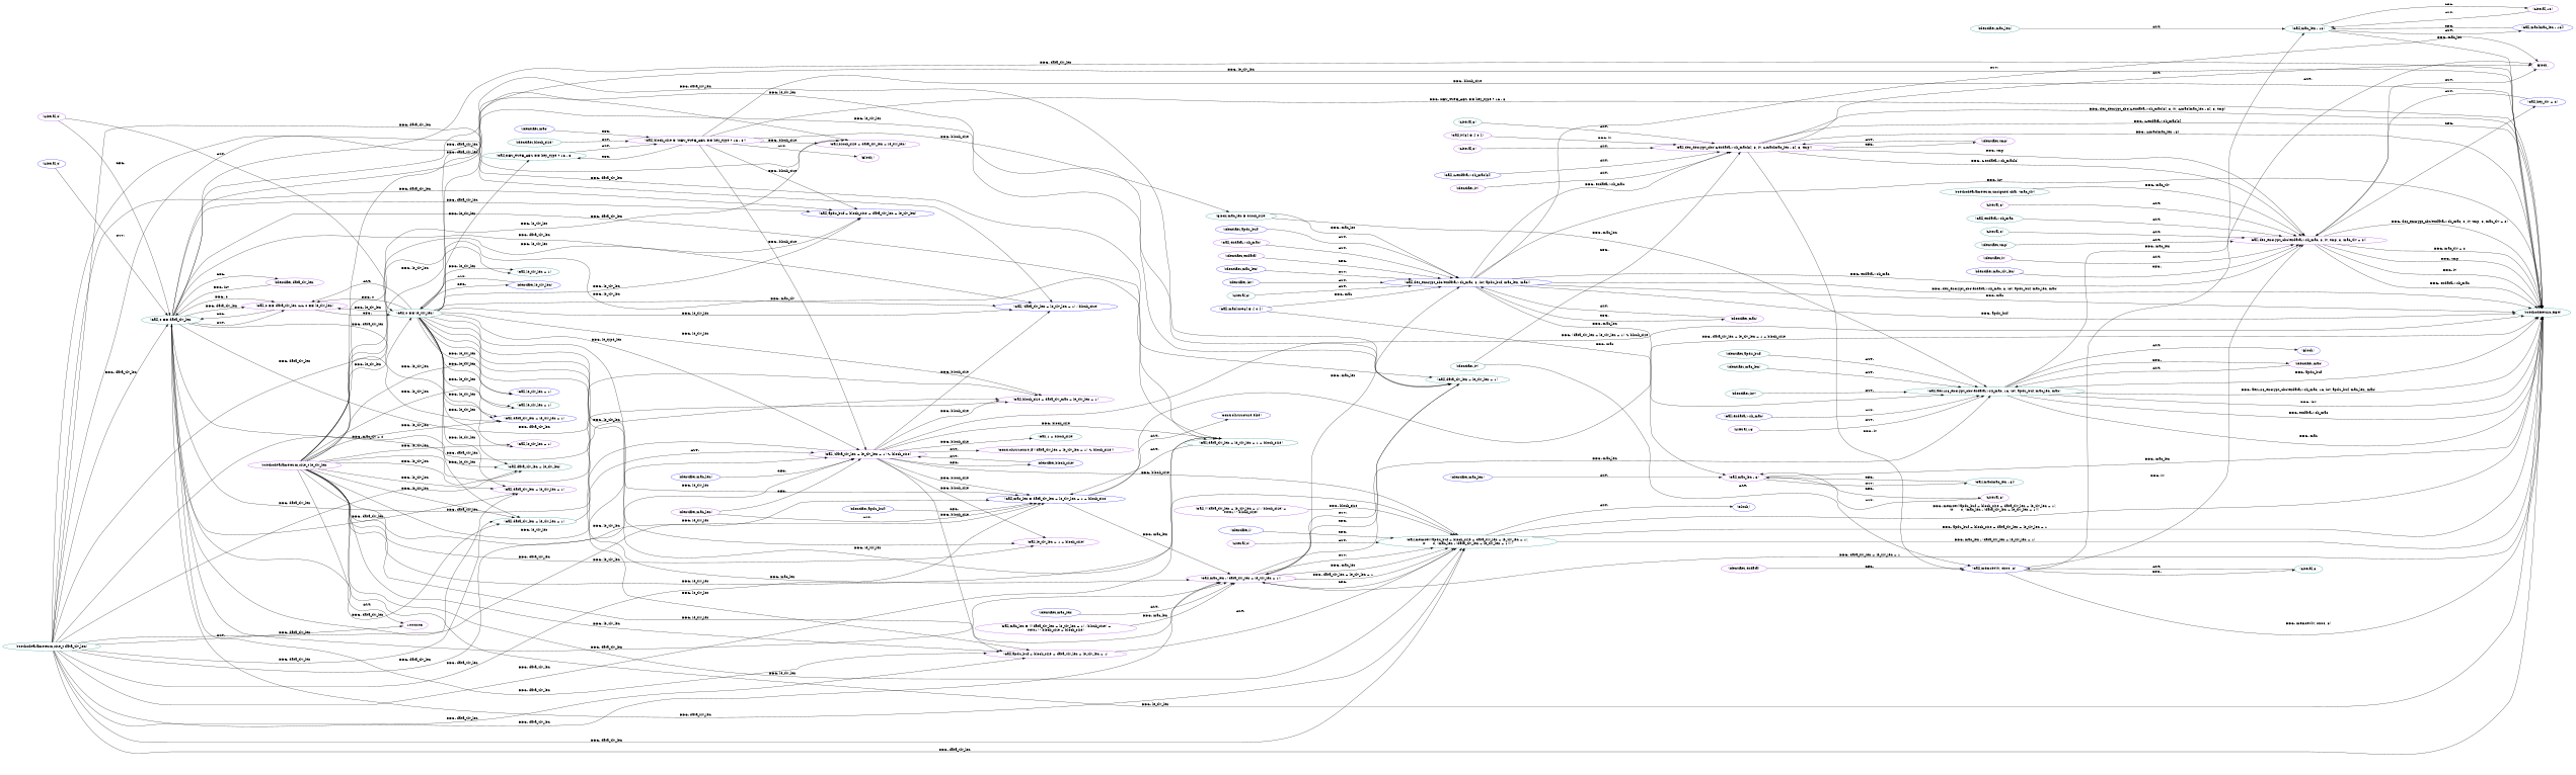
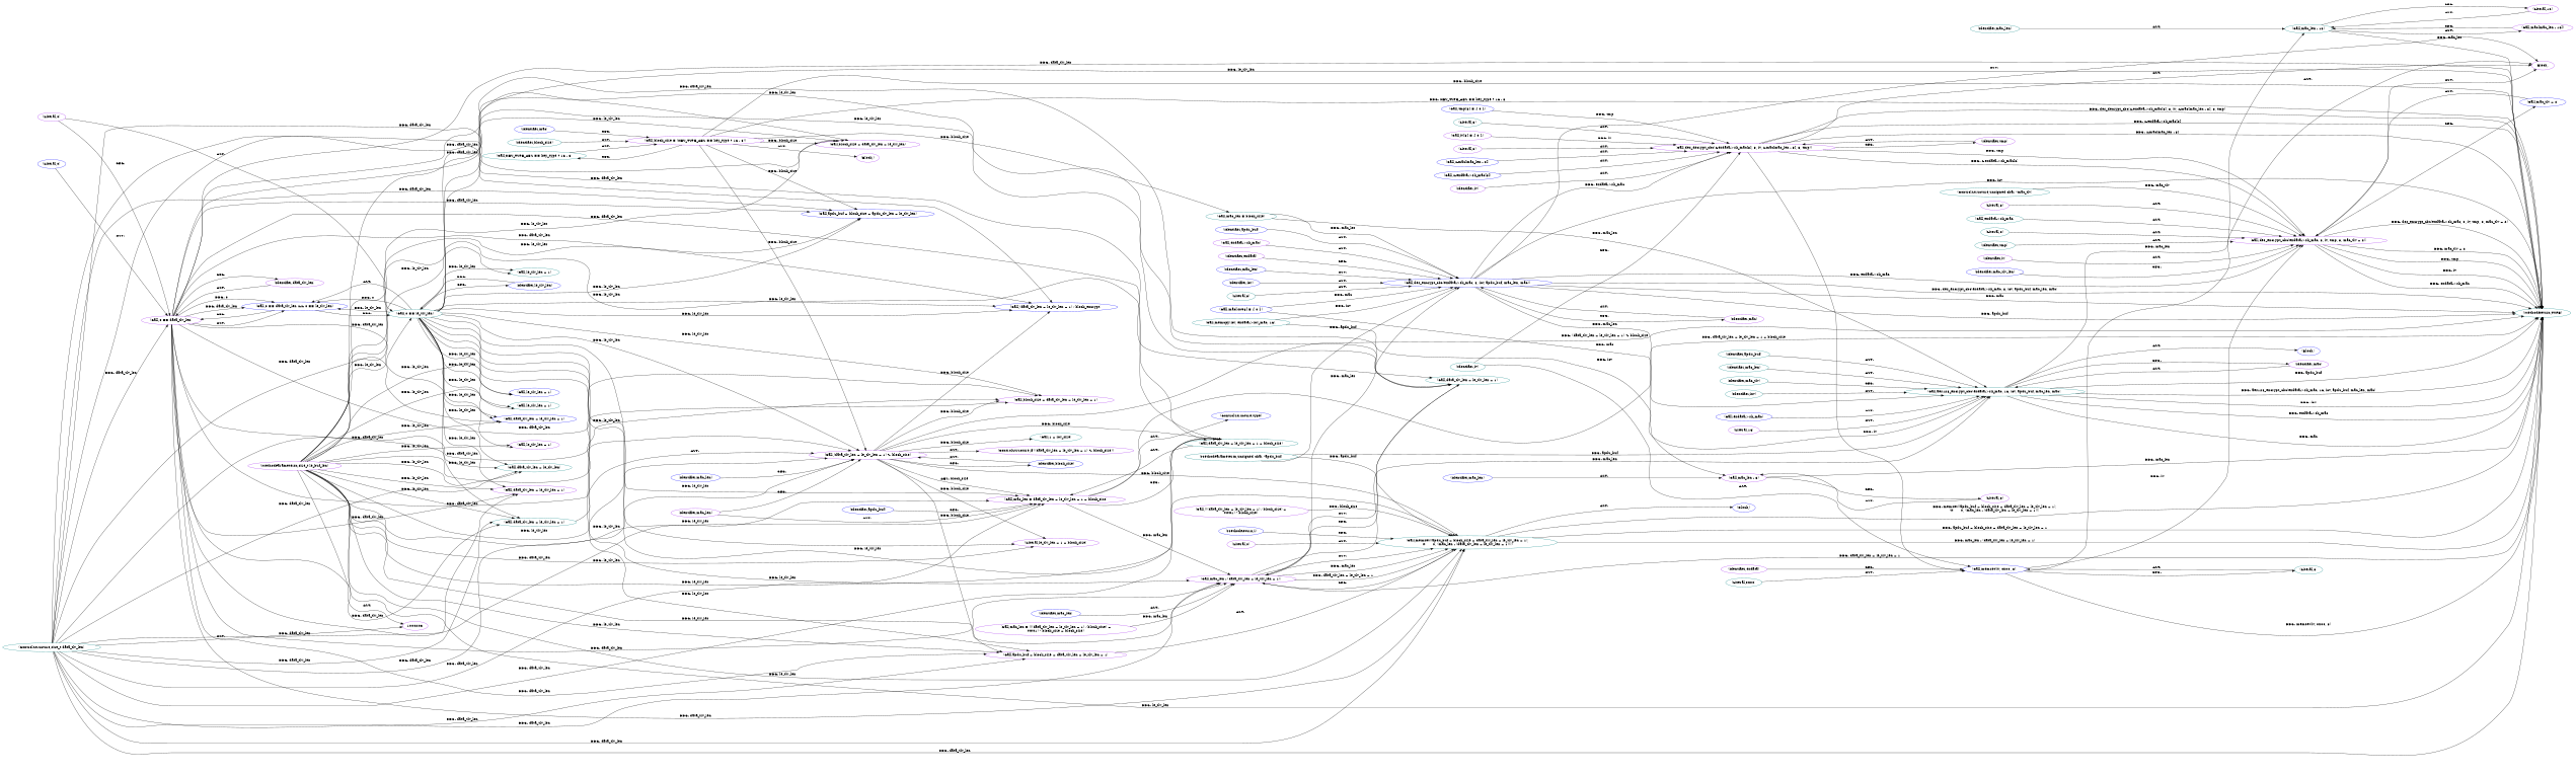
  digraph {
    rankdir=LR
    node [color=purple]
-   n1 [color=blue label="(Call,mac_len = data_tlv_len + le_tlv_len + 1 + block_size)"]
+   n1 [label="(Call,mac_len = data_tlv_len + le_tlv_len + 1 + block_size)"]
    n2 [label="(Call,mac_len - (data_tlv_len + le_tlv_len + 1))"]
-   n3 [color=blue label="(ControlStructure,else)"]
-   n4 [color=teal label="(MethodReturn,RET)"]
+   n3 [color=blue label="(ControlStructure,type)"]
+   n4 [color=teal label="(MethodReturn,TYPE)"]
    n5 [color=teal label="(Call,data_tlv_len + le_tlv_len + 1 + block_size)"]
    n6 [color=teal label="(Call,memset((apdu_buf + block_size + data_tlv_len + le_tlv_len + 1),\n\t\t       0, (mac_len - (data_tlv_len + le_tlv_len + 1))))"]
    n7 [color=teal label="(Call,data_tlv_len + le_tlv_len + 1)"]
    n8 [color=teal label="(Call,aes128_encrypt_cbc(exdata->sk_mac, 16, icv, apdu_buf, mac_len, mac))"]
    n9 [color=blue label="(Call,des_encrypt_cbc(exdata->sk_mac, 8, icv, apdu_buf, mac_len, mac))"]
-   n10 [color=teal label="(MethodParameterIn,size_t data_tlv_len)"]
-   n11 [color=teal label="(Call,0 == data_tlv_len)"]
+   n10 [color=teal label="(ControlStructure,size_t data_tlv_len)"]
+   n11 [label="(Call,0 == data_tlv_len)"]
    n12 [label="(Call,(data_tlv_len + le_tlv_len + 1) % block_size)"]
    n13 [label="(Call,data_tlv_len + le_tlv_len + 1)"]
    n14 [color=teal label="(Call,data_tlv_len + le_tlv_len + 1)"]
    n15 [label="(Call,apdu_buf + block_size + data_tlv_len + le_tlv_len + 1)"]
    n16 [color=blue label="(Call,data_tlv_len + le_tlv_len + 1)"]
-   n17 [color=blue label="(Call,(data_tlv_len + le_tlv_len + 1) / block_size)"]
-   n18 [color=blue label="(Call,apdu_buf + block_size + data_tlv_len + le_tlv_len)"]
-   n19 [label="(Call,block_size + data_tlv_mac + le_tlv_len + 1)"]
+   n17 [color=blue label="(Call,(data_tlv_len + le_tlv_len + 1) / block_encrypt)"]
+   n18 [color=blue label="(Call,apdu_buf + block_size + apdu_tlv_len + le_tlv_len)"]
+   n19 [label="(Call,block_size + data_tlv_len + le_tlv_len + 1)"]
    n20 [color=teal label="(Call,data_tlv_len + le_tlv_len)"]
    n21 [label="(Call,block_size + data_tlv_len + le_tlv_len)"]
    n22 [label=1000203]
    n23 [label="(Identifier,data_tlv_len)"]
-   n24 [label="(Call,0 == data_tlv_len && 0 == le_tlv_len)"]
-   n25 [label="(Call,le_tlv_len + 1 + block_size)"]
+   n24 [color=blue label="(Call,0 == data_tlv_len && 0 == le_tlv_len)"]
+   n25 [label="(Literal,le_tlv_len + 1 + block_size)"]
    n26 [label="(ControlStructure,if ((data_tlv_len + le_tlv_len + 1) % block_size))"]
    n27 [color=blue label="(Identifier,block_size)"]
-   n28 [color=teal label="(Call,1 + block_size)"]
+   n28 [color=teal label="(Call,1 + icv_size)"]
    n29 [color=blue label="(Block,)"]
    n30 [color=teal label="(Call,0 == le_tlv_len)"]
-   n31 [label="(MethodParameterIn,size_t le_tlv_len)"]
+   n31 [label="(MethodParameterIn,size_t le_buf_len)"]
    n32 [color=teal label="(Call,le_tlv_len + 1)"]
    n33 [label="(Call,le_tlv_len + 1)"]
    n34 [color=teal label="(Call,le_tlv_len + 1)"]
    n35 [color=blue label="(Call,le_tlv_len + 1)"]
    n36 [color=blue label="(Identifier,le_tlv_len)"]
    n37 [label="(Call,block_size = (KEY_TYPE_AES == key_type ? 16 : 8))"]
    n38 [color=teal label="(Call,KEY_TYPE_AES == key_type ? 16 : 8)"]
-   n39 [color=teal label="(Block,mac_len = block_size)"]
+   n39 [color=teal label="(Call,mac_len = block_size)"]
    n40 [label="(Block,)"]
    n41 [color=teal label="(Call,mac_len - 16)"]
    n42 [color=blue label="(Block,)"]
    n43 [label="(Identifier,mac)"]
    n44 [label="(Call,des_decrypt_cbc(&exdata->sk_mac[8], 8, iv, &mac[mac_len - 8], 8, tmp))"]
    n45 [label="(Call,des_encrypt_cbc(exdata->sk_mac, 8, iv, tmp, 8, mac_tlv + 2))"]
    n46 [label="(Call,mac_len - 8)"]
    n47 [label="(Block,)"]
    n48 [label="(Identifier,mac)"]
    n49 [label="(Literal,16)"]
-   n50 [color=blue label="(Call,mac[mac_len - 16])"]
+   n50 [label="(Call,mac[mac_len - 16])"]
    n51 [color=blue label="(Call,memset(iv, 0x00, 8))"]
    n52 [label="(Identifier,tmp)"]
-   n53 [color=blue label="(Call,key_tlv + 2)"]
-   n54 [color=teal label="(Call,mac[mac_len - 8])"]
+   n53 [color=blue label="(Call,mac_tlv + 2)"]
    n55 [label="(Literal,8)"]
    n56 [color=teal label="(Literal,8)"]
    n57 [label="(Identifier,mac_len)"]
    n58 [label="(Literal,0)"]
    n59 [color=teal label="(Identifier,apdu_buf)"]
    n60 [label="(Literal,8)"]
    n61 [color=blue label="(Call,&exdata->sk_mac[8])"]
    n62 [label="(Identifier,iv)"]
    n63 [color=teal label="(Call,exdata->sk_mac)"]
+   n64 [color=blue label="(Call,tmp[8] = { 0 })"]
    n65 [label="(Call,(((data_tlv_len + le_tlv_len + 1) / block_size) +\n\t\t\t\t\t1) * block_size)"]
    n66 [label="(Identifier,exdata)"]
    n67 [color=teal label="(Literal,8)"]
    n68 [color=blue label="(Identifier,mac_len)"]
    n69 [color=teal label="(Identifier,mac_len)"]
    n70 [color=blue label="(Identifier,icv)"]
    n71 [color=blue label="(Identifier,mac_len)"]
+   n72 [color=teal label="(Identifier,mac_tlv)"]
    n73 [color=blue label="(Identifier,mac_len)"]
+   n74 [color=teal label="(Literal,0x00)"]
+   n75 [color=teal label="(Call,memcpy(icv, exdata->icv_mac, 16))"]
    n76 [color=blue label="(Identifier,mac_len)"]
    n77 [color=teal label="(Identifier,mac_len)"]
    n78 [color=teal label="(Identifier,iv)"]
    n79 [color=teal label="(Identifier,icv)"]
    n80 [label="(Identifier,exdata)"]
    n81 [color=teal label="(Identifier,tmp)"]
    n82 [color=blue label="(Call,mac[4096] = { 0 })"]
    n83 [color=blue label="(Call,exdata->sk_mac)"]
    n84 [color=teal label="(Literal,8)"]
    n85 [color=blue label="(Identifier,apdu_buf)"]
    n86 [color=blue label="(Identifier,apdu_buf)"]
    n87 [color=teal label="(Literal,8)"]
    n88 [label="(Call,mac_len = (((data_tlv_len + le_tlv_len + 1) / block_size) +\n\t\t\t\t\t1) * block_size + block_size)"]
    n89 [label="(Call,iv[8] = { 0 })"]
    n90 [label="(Call,exdata->sk_mac)"]
    n91 [label="(Identifier,iv)"]
    n92 [label="(Literal,16)"]
    n93 [color=blue label="(Identifier,mac_tlv_len)"]
    n94 [label="(Literal,8)"]
-   n96 [color=blue label="(Identifier,i)"]
+   n95 [color=teal label="(MethodParameterIn,unsigned char *apdu_buf)"]
+   n96 [color=blue label="(MethodReturn,i)"]
    n97 [color=blue label="(Identifier,mac)"]
    n98 [color=teal label="(Identifier,block_size)"]
    n99 [color=blue label="(Literal,0)"]
-   n101 [color=teal label="(MethodParameterIn,unsigned char *mac_tlv)"]
+   n100 [color=blue label="(Call,&mac[mac_len - 8])"]
+   n101 [color=teal label="(ControlStructure,unsigned char *mac_tlv)"]
    n102 [label="(Literal,0)"]
    n1 -> n2 [label="DDG: mac_len"]
    n1 -> n3 [label="AST: "]
    n1 -> n4 [label="DDG: data_tlv_len + le_tlv_len + 1 + block_size"]
+   n1 -> n5 [label="CFG: "]
    n2 -> n4 [label="DDG: data_tlv_len + le_tlv_len + 1"]
    n2 -> n6 [label="AST: "]
    n2 -> n6 [label="DDG: mac_len"]
    n2 -> n6 [label="DDG: data_tlv_len + le_tlv_len + 1"]
    n2 -> n7 [label="CFG: "]
    n2 -> n8 [label="DDG: mac_len"]
    n2 -> n9 [label="DDG: mac_len"]
    n5 -> n1 [label="AST: "]
    n6 -> n2 [label="CFG: "]
    n6 -> n4 [label="DDG: mac_len - (data_tlv_len + le_tlv_len + 1)"]
    n6 -> n4 [label="DDG: memset((apdu_buf + block_size + data_tlv_len + le_tlv_len + 1),\n\t\t       0, (mac_len - (data_tlv_len + le_tlv_len + 1)))"]
    n6 -> n4 [label="DDG: apdu_buf + block_size + data_tlv_len + le_tlv_len + 1"]
    n6 -> n29 [label="AST: "]
    n7 -> n2 [label="AST: "]
    n8 -> n4 [label="DDG: mac"]
    n8 -> n4 [label="DDG: apdu_buf"]
    n8 -> n4 [label="DDG: aes128_encrypt_cbc(exdata->sk_mac, 16, icv, apdu_buf, mac_len, mac)"]
    n8 -> n4 [label="DDG: icv"]
    n8 -> n4 [label="DDG: exdata->sk_mac"]
    n8 -> n41 [label="DDG: mac_len"]
    n8 -> n42 [label="AST: "]
    n8 -> n43 [label="CFG: "]
    n9 -> n4 [label="DDG: apdu_buf"]
    n9 -> n4 [label="DDG: icv"]
    n9 -> n4 [label="DDG: des_encrypt_cbc(exdata->sk_mac, 8, icv, apdu_buf, mac_len, mac)"]
    n9 -> n4 [label="DDG: mac"]
    n9 -> n44 [label="DDG: exdata->sk_mac"]
    n9 -> n45 [label="DDG: exdata->sk_mac"]
    n9 -> n46 [label="DDG: mac_len"]
    n9 -> n47 [label="AST: "]
    n9 -> n48 [label="CFG: "]
    n10 -> n1 [label="DDG: data_tlv_len"]
    n10 -> n2 [label="DDG: data_tlv_len"]
    n10 -> n4 [label="DDG: data_tlv_len"]
    n10 -> n5 [label="DDG: data_tlv_len"]
    n10 -> n6 [label="DDG: data_tlv_len"]
    n10 -> n7 [label="DDG: data_tlv_len"]
    n10 -> n11 [label="DDG: data_tlv_len"]
    n10 -> n12 [label="DDG: data_tlv_len"]
    n10 -> n13 [label="DDG: data_tlv_len"]
    n10 -> n14 [label="DDG: data_tlv_len"]
    n10 -> n15 [label="DDG: data_tlv_len"]
    n10 -> n16 [label="DDG: data_tlv_len"]
    n10 -> n17 [label="DDG: data_tlv_len"]
    n10 -> n18 [label="DDG: data_tlv_len"]
    n10 -> n19 [label="DDG: data_tlv_len"]
    n10 -> n20 [label="DDG: data_tlv_len"]
    n10 -> n21 [label="DDG: data_tlv_len"]
    n10 -> n22 [label="AST: "]
    n11 -> n1 [label="DDG: data_tlv_len"]
    n11 -> n2 [label="DDG: data_tlv_len"]
    n11 -> n4 [label="DDG: data_tlv_len"]
    n11 -> n5 [label="DDG: data_tlv_len"]
    n11 -> n6 [label="DDG: data_tlv_len"]
    n11 -> n7 [label="DDG: data_tlv_len"]
-   n12 -> n11 [label="DDG: data_tlv_len"]
+   n11 -> n12 [label="DDG: data_tlv_len"]
    n11 -> n13 [label="DDG: data_tlv_len"]
    n11 -> n14 [label="DDG: data_tlv_len"]
    n11 -> n15 [label="DDG: data_tlv_len"]
    n11 -> n16 [label="DDG: data_tlv_len"]
    n11 -> n17 [label="DDG: data_tlv_len"]
    n11 -> n18 [label="DDG: data_tlv_len"]
    n11 -> n19 [label="DDG: data_tlv_len"]
-   n11 -> n20 [label="DDG: mac_tlv + 2"]
+   n11 -> n20 [label="DDG: data_tlv_len"]
    n11 -> n21 [label="DDG: data_tlv_len"]
    n11 -> n23 [label="CFG: "]
    n11 -> n24 [label="AST: "]
    n11 -> n24 [label="DDG: 0"]
    n11 -> n24 [label="DDG: data_tlv_len"]
-   n12 -> n1 [label="DDG: block_size"]
+   n12 -> n1 [label="AES: block_size"]
    n12 -> n4 [label="DDG: (data_tlv_len + le_tlv_len + 1) % block_size"]
    n12 -> n5 [label="DDG: block_size"]
    n12 -> n6 [label="DDG: block_size"]
    n12 -> n15 [label="DDG: block_size"]
    n12 -> n17 [label="DDG: block_size"]
    n12 -> n19 [label="DDG: block_size"]
    n12 -> n25 [label="DDG: block_size"]
    n12 -> n26 [label="AST: "]
    n12 -> n27 [label="CFG: "]
    n12 -> n28 [label="DDG: block_size"]
    n14 -> n12 [label="AST: "]
    n15 -> n6 [label="AST: "]
-   n23 -> n11 [label="DDG: icv"]
+   n23 -> n11 [label="AST: "]
    n24 -> n11 [label="CFG: "]
-   n24 -> n30 [label="CFG: "]
+   n24 -> n30 [label="DDG: "]
    n27 -> n12 [label="AST: "]
    n30 -> n1 [label="DDG: le_tlv_len"]
-   n30 -> n2 [label="DDG: mac_len"]
+   n30 -> n2 [label="DDG: le_tlv_len"]
    n30 -> n4 [label="DDG: le_tlv_len"]
-   n30 -> n5 [label="DDG: mac_tlv"]
+   n30 -> n5 [label="DDG: le_tlv_len"]
    n30 -> n6 [label="DDG: le_tlv_len"]
    n30 -> n7 [label="DDG: le_tlv_len"]
-   n30 -> n12 [label="DDG: le_type_len"]
+   n30 -> n12 [label="DDG: le_tlv_len"]
    n30 -> n13 [label="DDG: le_tlv_len"]
    n30 -> n14 [label="DDG: le_tlv_len"]
    n30 -> n15 [label="DDG: le_tlv_len"]
    n30 -> n16 [label="DDG: le_tlv_len"]
    n30 -> n17 [label="DDG: le_tlv_len"]
    n30 -> n18 [label="DDG: le_tlv_len"]
    n30 -> n19 [label="DDG: le_tlv_len"]
    n30 -> n20 [label="DDG: le_tlv_len"]
-   n30 -> n38 [label="DDG: le_tlv_len"]
+   n30 -> n21 [label="DDG: le_tlv_len"]
    n30 -> n24 [label="AST: "]
    n30 -> n24 [label="DDG: 0"]
    n30 -> n24 [label="DDG: le_tlv_len"]
    n30 -> n25 [label="DDG: le_tlv_len"]
    n30 -> n32 [label="DDG: le_tlv_len"]
    n30 -> n33 [label="DDG: le_tlv_len"]
    n30 -> n34 [label="DDG: le_tlv_len"]
    n30 -> n35 [label="DDG: le_tlv_len"]
    n30 -> n36 [label="CFG: "]
    n31 -> n1 [label="DDG: le_tlv_len"]
    n31 -> n2 [label="DDG: le_tlv_len"]
    n31 -> n4 [label="DDG: le_tlv_len"]
    n31 -> n5 [label="DDG: le_tlv_len"]
    n31 -> n6 [label="DDG: le_tlv_len"]
    n31 -> n7 [label="DDG: le_tlv_len"]
    n31 -> n12 [label="DDG: le_tlv_len"]
    n31 -> n13 [label="DDG: le_tlv_len"]
    n31 -> n14 [label="DDG: le_tlv_len"]
    n31 -> n15 [label="DDG: le_tlv_len"]
    n31 -> n16 [label="DDG: le_tlv_len"]
    n31 -> n17 [label="DDG: le_tlv_len"]
    n31 -> n18 [label="DDG: le_tlv_len"]
    n31 -> n19 [label="DDG: le_tlv_len"]
    n31 -> n20 [label="DDG: le_tlv_len"]
    n31 -> n21 [label="DDG: le_tlv_len"]
    n31 -> n22 [label="AST: "]
    n31 -> n25 [label="DDG: le_tlv_len"]
    n31 -> n30 [label="DDG: le_tlv_len"]
    n31 -> n32 [label="DDG: le_tlv_len"]
    n31 -> n33 [label="DDG: le_tlv_len"]
    n31 -> n34 [label="DDG: le_tlv_len"]
    n31 -> n35 [label="DDG: le_tlv_len"]
-   n36 -> n30 [label="AST: "]
+   n36 -> n30 [label="DDG: "]
    n37 -> n4 [label="DDG: block_size"]
    n37 -> n4 [label="DDG: KEY_TYPE_AES == key_type ? 16 : 8"]
    n37 -> n12 [label="DDG: block_size"]
    n37 -> n18 [label="DDG: block_size"]
    n37 -> n21 [label="DDG: block_size"]
    n37 -> n38 [label="CFG: "]
    n37 -> n39 [label="DDG: block_size"]
    n37 -> n40 [label="AST: "]
    n38 -> n37 [label="AST: "]
    n39 -> n8 [label="DDG: mac_len"]
    n39 -> n9 [label="DDG: mac_len"]
    n41 -> n4 [label="DDG: mac_len"]
    n41 -> n49 [label="CFG: "]
    n41 -> n50 [label="AST: "]
    n43 -> n8 [label="AST: "]
    n44 -> n4 [label="DDG: des_decrypt_cbc(&exdata->sk_mac[8], 8, iv, &mac[mac_len - 8], 8, tmp)"]
    n44 -> n4 [label="DDG: &exdata->sk_mac[8]"]
    n44 -> n4 [label="DDG: &mac[mac_len - 8]"]
    n44 -> n45 [label="DDG: &exdata->sk_mac[8]"]
    n44 -> n45 [label="DDG: tmp"]
    n44 -> n47 [label="AST: "]
    n44 -> n51 [label="DDG: iv"]
    n44 -> n52 [label="CFG: "]
    n45 -> n4 [label="DDG: des_encrypt_cbc(exdata->sk_mac, 8, iv, tmp, 8, mac_tlv + 2)"]
    n45 -> n4 [label="DDG: mac_tlv + 2"]
    n45 -> n4 [label="DDG: tmp"]
    n45 -> n4 [label="DDG: iv"]
    n45 -> n4 [label="DDG: exdata->sk_mac"]
    n45 -> n47 [label="AST: "]
    n45 -> n53 [label="CFG: "]
    n46 -> n4 [label="DDG: mac_len"]
-   n46 -> n54 [label="AST: "]
    n46 -> n55 [label="CFG: "]
    n48 -> n9 [label="AST: "]
    n49 -> n41 [label="AST: "]
    n50 -> n41 [label="CFG: "]
    n51 -> n4 [label="DDG: memset(iv, 0x00, 8)"]
    n51 -> n45 [label="DDG: iv"]
    n51 -> n47 [label="AST: "]
    n51 -> n56 [label="CFG: "]
    n52 -> n44 [label="AST: "]
    n53 -> n45 [label="AST: "]
-   n54 -> n46 [label="CFG: "]
    n55 -> n46 [label="AST: "]
    n56 -> n51 [label="AST: "]
    n57 -> n1 [label="AST: "]
    n57 -> n12 [label="CFG: "]
    n58 -> n11 [label="CFG: "]
    n58 -> n30 [label="AST: "]
    n59 -> n8 [label="AST: "]
    n60 -> n45 [label="AST: "]
    n61 -> n44 [label="AST: "]
    n62 -> n44 [label="AST: "]
    n63 -> n45 [label="AST: "]
+   n64 -> n44 [label="DDG: tmp"]
    n65 -> n6 [label="DDG: block_size"]
    n66 -> n9 [label="CFG: "]
    n67 -> n45 [label="AST: "]
    n68 -> n9 [label="AST: "]
    n69 -> n8 [label="AST: "]
    n70 -> n9 [label="AST: "]
    n71 -> n46 [label="AST: "]
+   n72 -> n8 [label="CFG: "]
    n73 -> n2 [label="AST: "]
+   n74 -> n51 [label="AST: "]
+   n75 -> n8 [label="DDG: icv"]
+   n75 -> n9 [label="DDG: icv"]
    n76 -> n12 [label="CFG: "]
    n77 -> n41 [label="AST: "]
    n78 -> n44 [label="CFG: "]
    n78 -> n51 [label="AST: "]
    n79 -> n8 [label="AST: "]
    n80 -> n51 [label="CFG: "]
    n81 -> n45 [label="AST: "]
    n82 -> n8 [label="DDG: mac"]
    n82 -> n9 [label="DDG: mac"]
    n83 -> n8 [label="AST: "]
    n84 -> n9 [label="AST: "]
    n85 -> n1 [label="CFG: "]
    n86 -> n9 [label="AST: "]
    n87 -> n44 [label="AST: "]
    n88 -> n2 [label="DDG: mac_len"]
    n89 -> n44 [label="DDG: iv"]
    n90 -> n9 [label="AST: "]
    n91 -> n45 [label="AST: "]
    n92 -> n8 [label="AST: "]
    n93 -> n45 [label="CFG: "]
    n94 -> n44 [label="AST: "]
+   n95 -> n6 [label="DDG: apdu_buf"]
+   n95 -> n8 [label="DDG: apdu_buf"]
+   n95 -> n9 [label="DDG: apdu_buf"]
    n96 -> n6 [label="CFG: "]
    n97 -> n37 [label="CFG: "]
    n98 -> n37 [label="AST: "]
    n99 -> n11 [label="AST: "]
+   n100 -> n44 [label="AST: "]
    n101 -> n45 [label="DDG: mac_tlv"]
    n102 -> n6 [label="AST: "]
  }
